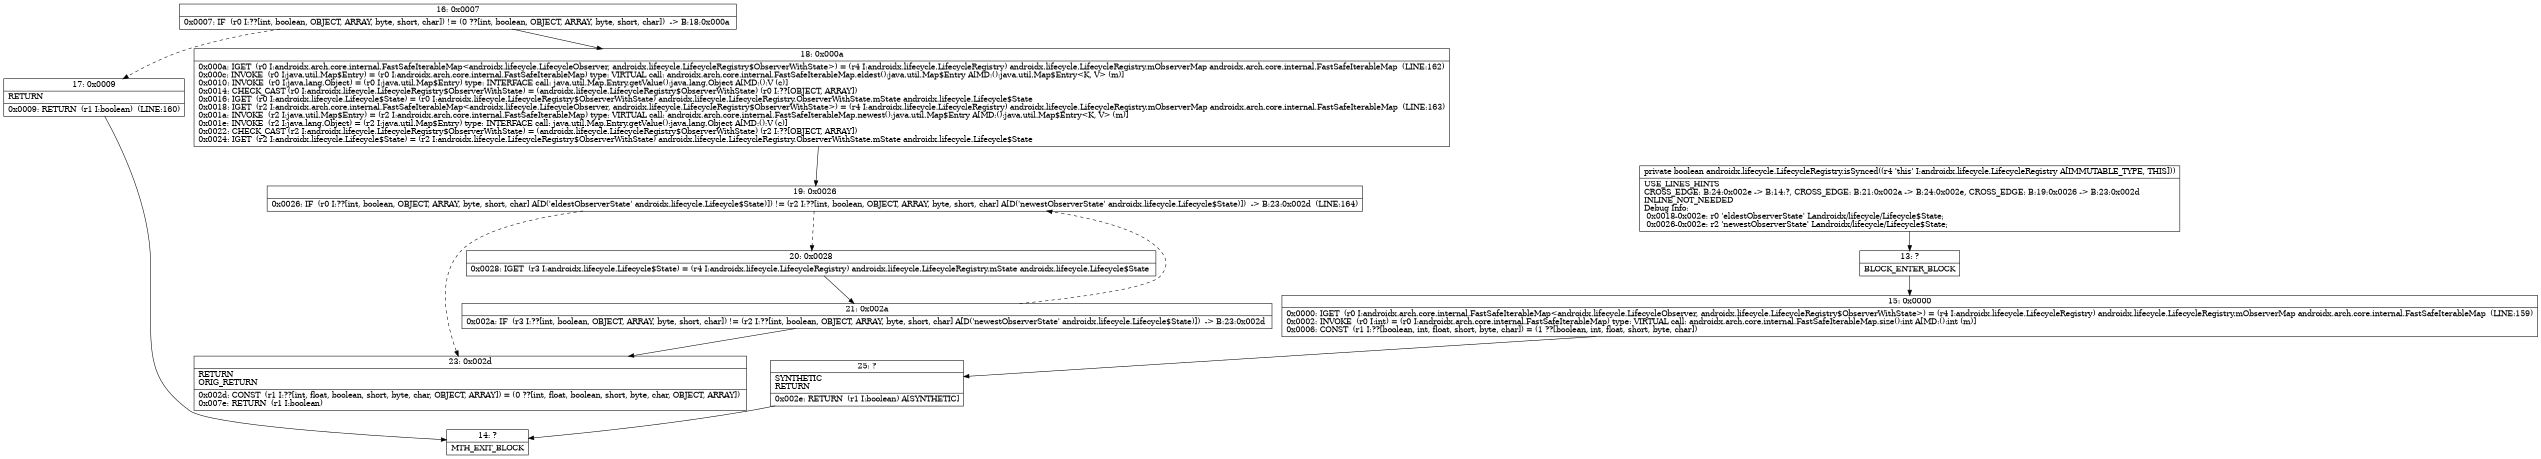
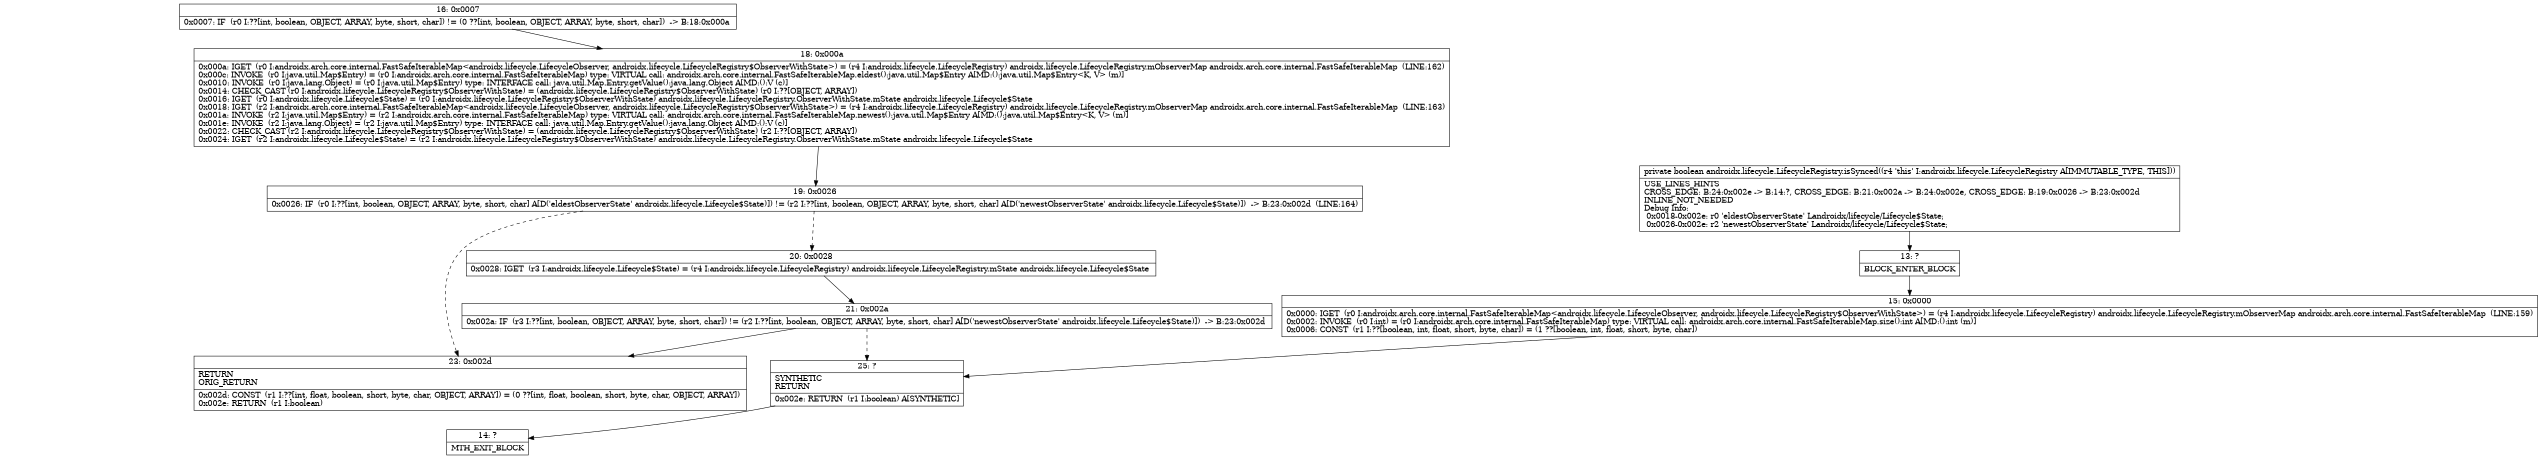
  digraph {
    node [shape=record]
    n1 [label="{13\:\ ?|BLOCK_ENTER_BLOCK\l}"]
    n2 [label="{15\:\ 0x0000|0x0000: IGET  (r0 I:androidx.arch.core.internal.FastSafeIterableMap\<androidx.lifecycle.LifecycleObserver, androidx.lifecycle.LifecycleRegistry$ObserverWithState\>) = (r4 I:androidx.lifecycle.LifecycleRegistry) androidx.lifecycle.LifecycleRegistry.mObserverMap androidx.arch.core.internal.FastSafeIterableMap  (LINE:159)\l0x0002: INVOKE  (r0 I:int) = (r0 I:androidx.arch.core.internal.FastSafeIterableMap) type: VIRTUAL call: androidx.arch.core.internal.FastSafeIterableMap.size():int A[MD:():int (m)]\l0x0006: CONST  (r1 I:??[boolean, int, float, short, byte, char]) = (1 ??[boolean, int, float, short, byte, char]) \l}"]
    n3 [label="{25\:\ ?|SYNTHETIC\lRETURN\l|0x002e: RETURN  (r1 I:boolean) A[SYNTHETIC]\l}"]
    n4 [label="{16\:\ 0x0007|0x0007: IF  (r0 I:??[int, boolean, OBJECT, ARRAY, byte, short, char]) != (0 ??[int, boolean, OBJECT, ARRAY, byte, short, char])  \-\> B:18:0x000a \l}"]
-   n5 [label="{17\:\ 0x0009|RETURN\l|0x0009: RETURN  (r1 I:boolean)  (LINE:160)\l}"]
    n6 [label="{18\:\ 0x000a|0x000a: IGET  (r0 I:androidx.arch.core.internal.FastSafeIterableMap\<androidx.lifecycle.LifecycleObserver, androidx.lifecycle.LifecycleRegistry$ObserverWithState\>) = (r4 I:androidx.lifecycle.LifecycleRegistry) androidx.lifecycle.LifecycleRegistry.mObserverMap androidx.arch.core.internal.FastSafeIterableMap  (LINE:162)\l0x000c: INVOKE  (r0 I:java.util.Map$Entry) = (r0 I:androidx.arch.core.internal.FastSafeIterableMap) type: VIRTUAL call: androidx.arch.core.internal.FastSafeIterableMap.eldest():java.util.Map$Entry A[MD:():java.util.Map$Entry\<K, V\> (m)]\l0x0010: INVOKE  (r0 I:java.lang.Object) = (r0 I:java.util.Map$Entry) type: INTERFACE call: java.util.Map.Entry.getValue():java.lang.Object A[MD:():V (c)]\l0x0014: CHECK_CAST (r0 I:androidx.lifecycle.LifecycleRegistry$ObserverWithState) = (androidx.lifecycle.LifecycleRegistry$ObserverWithState) (r0 I:??[OBJECT, ARRAY]) \l0x0016: IGET  (r0 I:androidx.lifecycle.Lifecycle$State) = (r0 I:androidx.lifecycle.LifecycleRegistry$ObserverWithState) androidx.lifecycle.LifecycleRegistry.ObserverWithState.mState androidx.lifecycle.Lifecycle$State \l0x0018: IGET  (r2 I:androidx.arch.core.internal.FastSafeIterableMap\<androidx.lifecycle.LifecycleObserver, androidx.lifecycle.LifecycleRegistry$ObserverWithState\>) = (r4 I:androidx.lifecycle.LifecycleRegistry) androidx.lifecycle.LifecycleRegistry.mObserverMap androidx.arch.core.internal.FastSafeIterableMap  (LINE:163)\l0x001a: INVOKE  (r2 I:java.util.Map$Entry) = (r2 I:androidx.arch.core.internal.FastSafeIterableMap) type: VIRTUAL call: androidx.arch.core.internal.FastSafeIterableMap.newest():java.util.Map$Entry A[MD:():java.util.Map$Entry\<K, V\> (m)]\l0x001e: INVOKE  (r2 I:java.lang.Object) = (r2 I:java.util.Map$Entry) type: INTERFACE call: java.util.Map.Entry.getValue():java.lang.Object A[MD:():V (c)]\l0x0022: CHECK_CAST (r2 I:androidx.lifecycle.LifecycleRegistry$ObserverWithState) = (androidx.lifecycle.LifecycleRegistry$ObserverWithState) (r2 I:??[OBJECT, ARRAY]) \l0x0024: IGET  (r2 I:androidx.lifecycle.Lifecycle$State) = (r2 I:androidx.lifecycle.LifecycleRegistry$ObserverWithState) androidx.lifecycle.LifecycleRegistry.ObserverWithState.mState androidx.lifecycle.Lifecycle$State \l}"]
    n7 [label="{14\:\ ?|MTH_EXIT_BLOCK\l}"]
    n8 [label="{19\:\ 0x0026|0x0026: IF  (r0 I:??[int, boolean, OBJECT, ARRAY, byte, short, char] A[D('eldestObserverState' androidx.lifecycle.Lifecycle$State)]) != (r2 I:??[int, boolean, OBJECT, ARRAY, byte, short, char] A[D('newestObserverState' androidx.lifecycle.Lifecycle$State)])  \-\> B:23:0x002d  (LINE:164)\l}"]
    n9 [label="{20\:\ 0x0028|0x0028: IGET  (r3 I:androidx.lifecycle.Lifecycle$State) = (r4 I:androidx.lifecycle.LifecycleRegistry) androidx.lifecycle.LifecycleRegistry.mState androidx.lifecycle.Lifecycle$State \l}"]
-   n10 [label="{23\:\ 0x002d|RETURN\lORIG_RETURN\l|0x002d: CONST  (r1 I:??[int, float, boolean, short, byte, char, OBJECT, ARRAY]) = (0 ??[int, float, boolean, short, byte, char, OBJECT, ARRAY]) \l0x007e: RETURN  (r1 I:boolean) \l}"]
+   n10 [label="{23\:\ 0x002d|RETURN\lORIG_RETURN\l|0x002d: CONST  (r1 I:??[int, float, boolean, short, byte, char, OBJECT, ARRAY]) = (0 ??[int, float, boolean, short, byte, char, OBJECT, ARRAY]) \l0x002e: RETURN  (r1 I:boolean) \l}"]
    n11 [label="{21\:\ 0x002a|0x002a: IF  (r3 I:??[int, boolean, OBJECT, ARRAY, byte, short, char]) != (r2 I:??[int, boolean, OBJECT, ARRAY, byte, short, char] A[D('newestObserverState' androidx.lifecycle.Lifecycle$State)])  \-\> B:23:0x002d \l}"]
    n12 [label="{private boolean androidx.lifecycle.LifecycleRegistry.isSynced((r4 'this' I:androidx.lifecycle.LifecycleRegistry A[IMMUTABLE_TYPE, THIS]))  | USE_LINES_HINTS\lCROSS_EDGE: B:24:0x002e \-\> B:14:?, CROSS_EDGE: B:21:0x002a \-\> B:24:0x002e, CROSS_EDGE: B:19:0x0026 \-\> B:23:0x002d\lINLINE_NOT_NEEDED\lDebug Info:\l  0x0018\-0x002e: r0 'eldestObserverState' Landroidx\/lifecycle\/Lifecycle$State;\l  0x0026\-0x002e: r2 'newestObserverState' Landroidx\/lifecycle\/Lifecycle$State;\l}"]
    n1 -> n2
    n2 -> n3
    n3 -> n7
-   n4 -> n5 [style=dashed]
    n4 -> n6
-   n5 -> n7
    n6 -> n8
    n8 -> n9 [style=dashed]
    n8 -> n10 [style=dashed]
    n9 -> n11
-   n11 -> n8 [style=dashed]
+   n11 -> n3 [style=dashed]
    n11 -> n10
    n12 -> n1
  }
